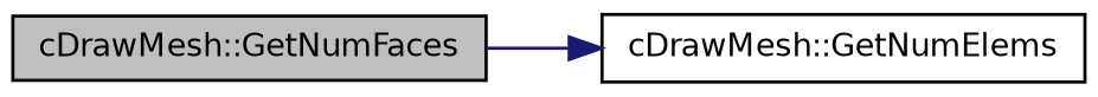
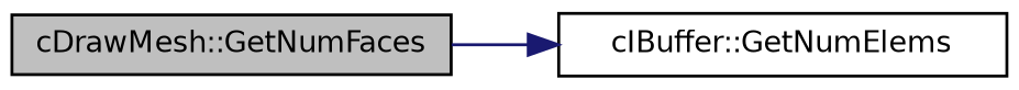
  digraph {
    rankdir=LR
    node [color=black fontname=Helvetica fontsize=10 shape=record style=filled]
    n1 [fillcolor=grey75 fontcolor=black height=0.2 label="cDrawMesh::GetNumFaces" width=0.4]
-   n2 [fillcolor=white height=0.2 label="cDrawMesh::GetNumElems" width=0.4]
+   n2 [fillcolor=white height=0.2 label="cIBuffer::GetNumElems" width=0.4]
    n1 -> n2 [color=midnightblue fontname=Helvetica fontsize=10 labelfontname=Helvetica labelfontsize=10 style=solid]
  }
